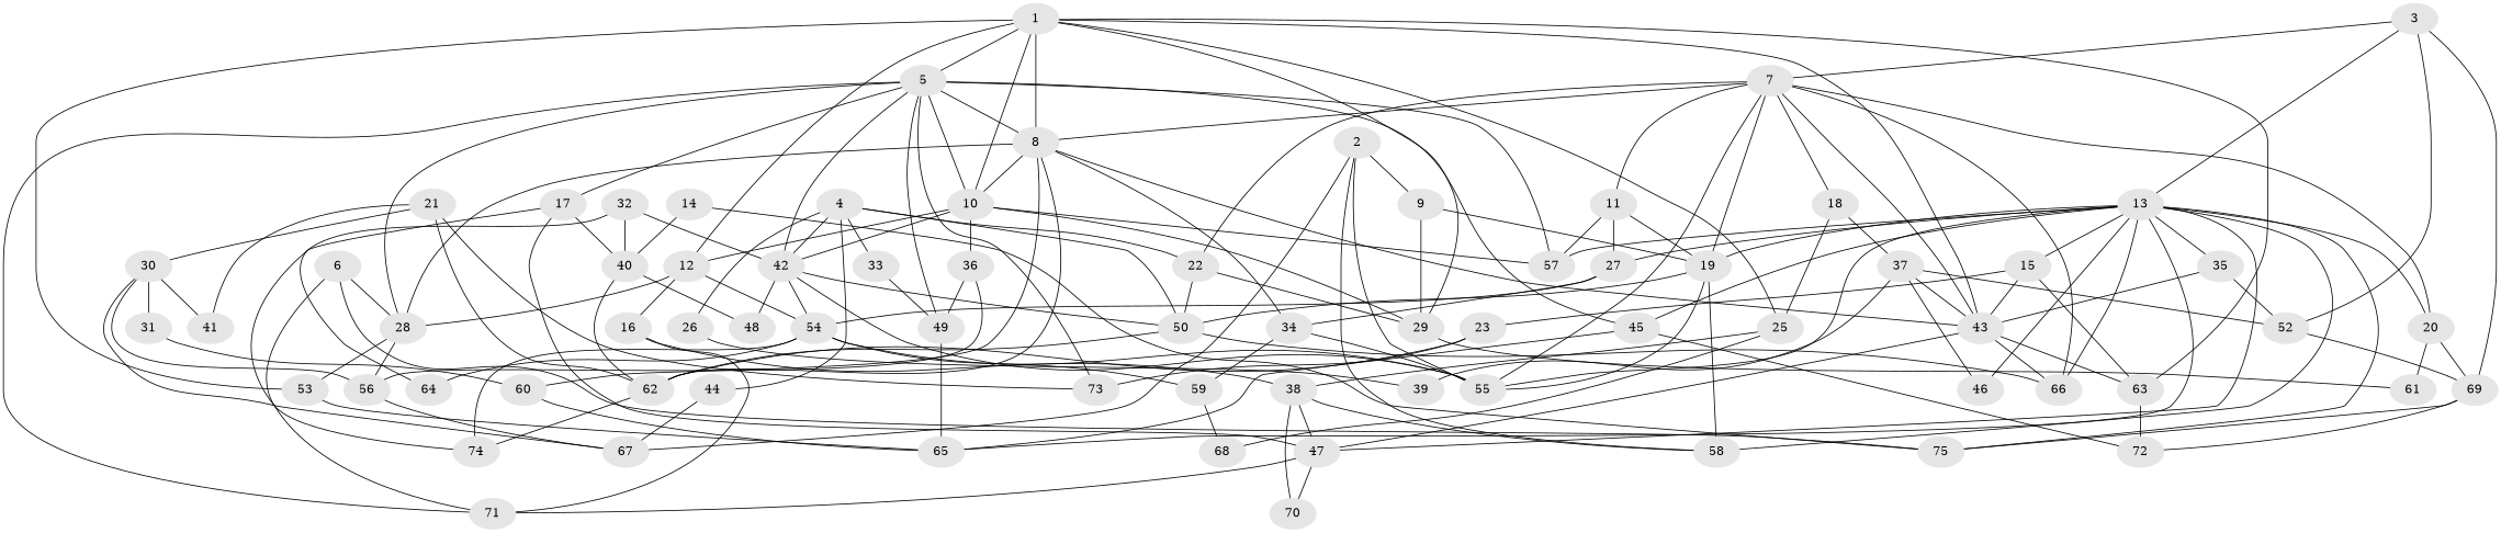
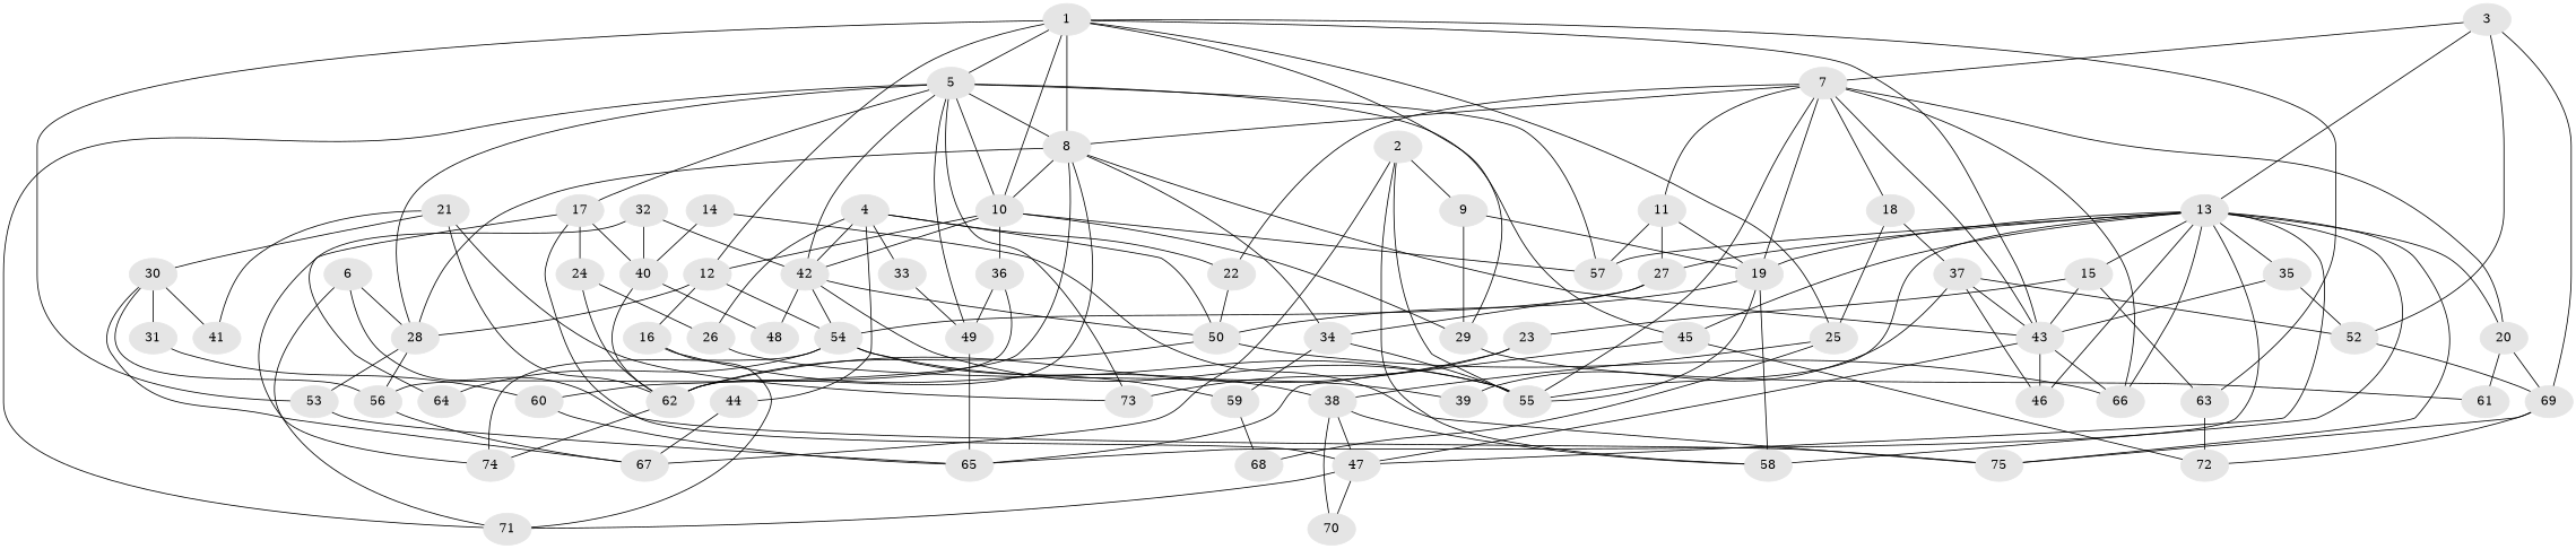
  graph {
    node [color=gray90 style=filled]
    edge [weight=1.0]
    1
    5
    8
    10
    12
    25
    29
    43
    53
    63
    42
    17
    28
    45
    49
    57
    71
    73
    34
    60
    62
    36
    16
    54
    68
    38
    61
    66
    47
    65
    72
    2
    9
    55
    58
    67
    19
    3
    7
    13
    52
    69
    22
    11
    18
    20
    75
    27
    15
    35
    46
    4
    26
    33
    44
    50
    39
    48
    40
+   24
    64
    56
    6
    37
    59
    74
    23
    70
    14
    21
    30
    41
    31
    32
    1 -- 5
    1 -- 8
    1 -- 10
    1 -- 12
    1 -- 25
    1 -- 29
    1 -- 43
    1 -- 53
    1 -- 63
    5 -- 8 [weight=2.0]
    5 -- 10 [weight=2.0]
    5 -- 42
    5 -- 17 [weight=2.0]
    5 -- 28 [weight=2.0]
    5 -- 45
    5 -- 49
    5 -- 57
    5 -- 71
    5 -- 73
    8 -- 10
    8 -- 43
    8 -- 28
    8 -- 34
    8 -- 60
    8 -- 62
    10 -- 12
    10 -- 29
    10 -- 42
    10 -- 57
    10 -- 36
    12 -- 28
    12 -- 16
    12 -- 54
    25 -- 68
    25 -- 38
    29 -- 61
-   43 -- 63
+   43 -- 46
    43 -- 66
    43 -- 47
    53 -- 65
    63 -- 72
    42 -- 54
    42 -- 55
    42 -- 50
    42 -- 48
    17 -- 47
    17 -- 40
+   17 -- 24
    17 -- 64
    28 -- 53
    28 -- 56
    45 -- 65
    45 -- 72
    49 -- 65
    34 -- 55
    34 -- 59
    60 -- 65
    62 -- 74
    36 -- 49
    36 -- 56
    16 -- 71
    16 -- 38
    54 -- 55
    54 -- 64
    54 -- 59
    54 -- 74
    38 -- 47
    38 -- 58
    38 -- 70
    47 -- 71
    47 -- 70
    2 -- 9
    2 -- 55
    2 -- 58
    2 -- 67
    9 -- 29
    9 -- 19
    19 -- 55
    19 -- 58 [weight=2.0]
    19 -- 50
    3 -- 7
    3 -- 13
    3 -- 52
    3 -- 69
    7 -- 8
    7 -- 43
    7 -- 66
    7 -- 55
    7 -- 19 [weight=2.0]
    7 -- 22
    7 -- 11
    7 -- 18
    7 -- 20
    13 -- 45
    13 -- 57
    13 -- 66
    13 -- 47
    13 -- 65
    13 -- 55
    13 -- 58
    13 -- 19
    13 -- 20
    13 -- 75
    13 -- 27
    13 -- 15
    13 -- 35
    13 -- 46
    52 -- 69
    69 -- 72
    69 -- 75
-   22 -- 29
    22 -- 50
    11 -- 57
    11 -- 19
    11 -- 27
    18 -- 25
    18 -- 37
    20 -- 61
    20 -- 69
    27 -- 34
    27 -- 54
    15 -- 43
    15 -- 63
    15 -- 23
    35 -- 43
    35 -- 52
    4 -- 42
    4 -- 22
    4 -- 26
    4 -- 33
    4 -- 44
    4 -- 50
    26 -- 39
    33 -- 49
    44 -- 67
    50 -- 62
    50 -- 66
    40 -- 62
    40 -- 48
+   24 -- 62
+   24 -- 26
    56 -- 67
    6 -- 28
    6 -- 71
    6 -- 75
    37 -- 43
    37 -- 52
    37 -- 46
    37 -- 39
    59 -- 68
    23 -- 73 [weight=2.0]
    23 -- 62
    14 -- 75
    14 -- 40
    21 -- 73
    21 -- 62
    21 -- 30
    21 -- 41
    30 -- 67
    30 -- 56
    30 -- 41
    30 -- 31
    31 -- 60
    32 -- 42
    32 -- 40
    32 -- 74
  }
